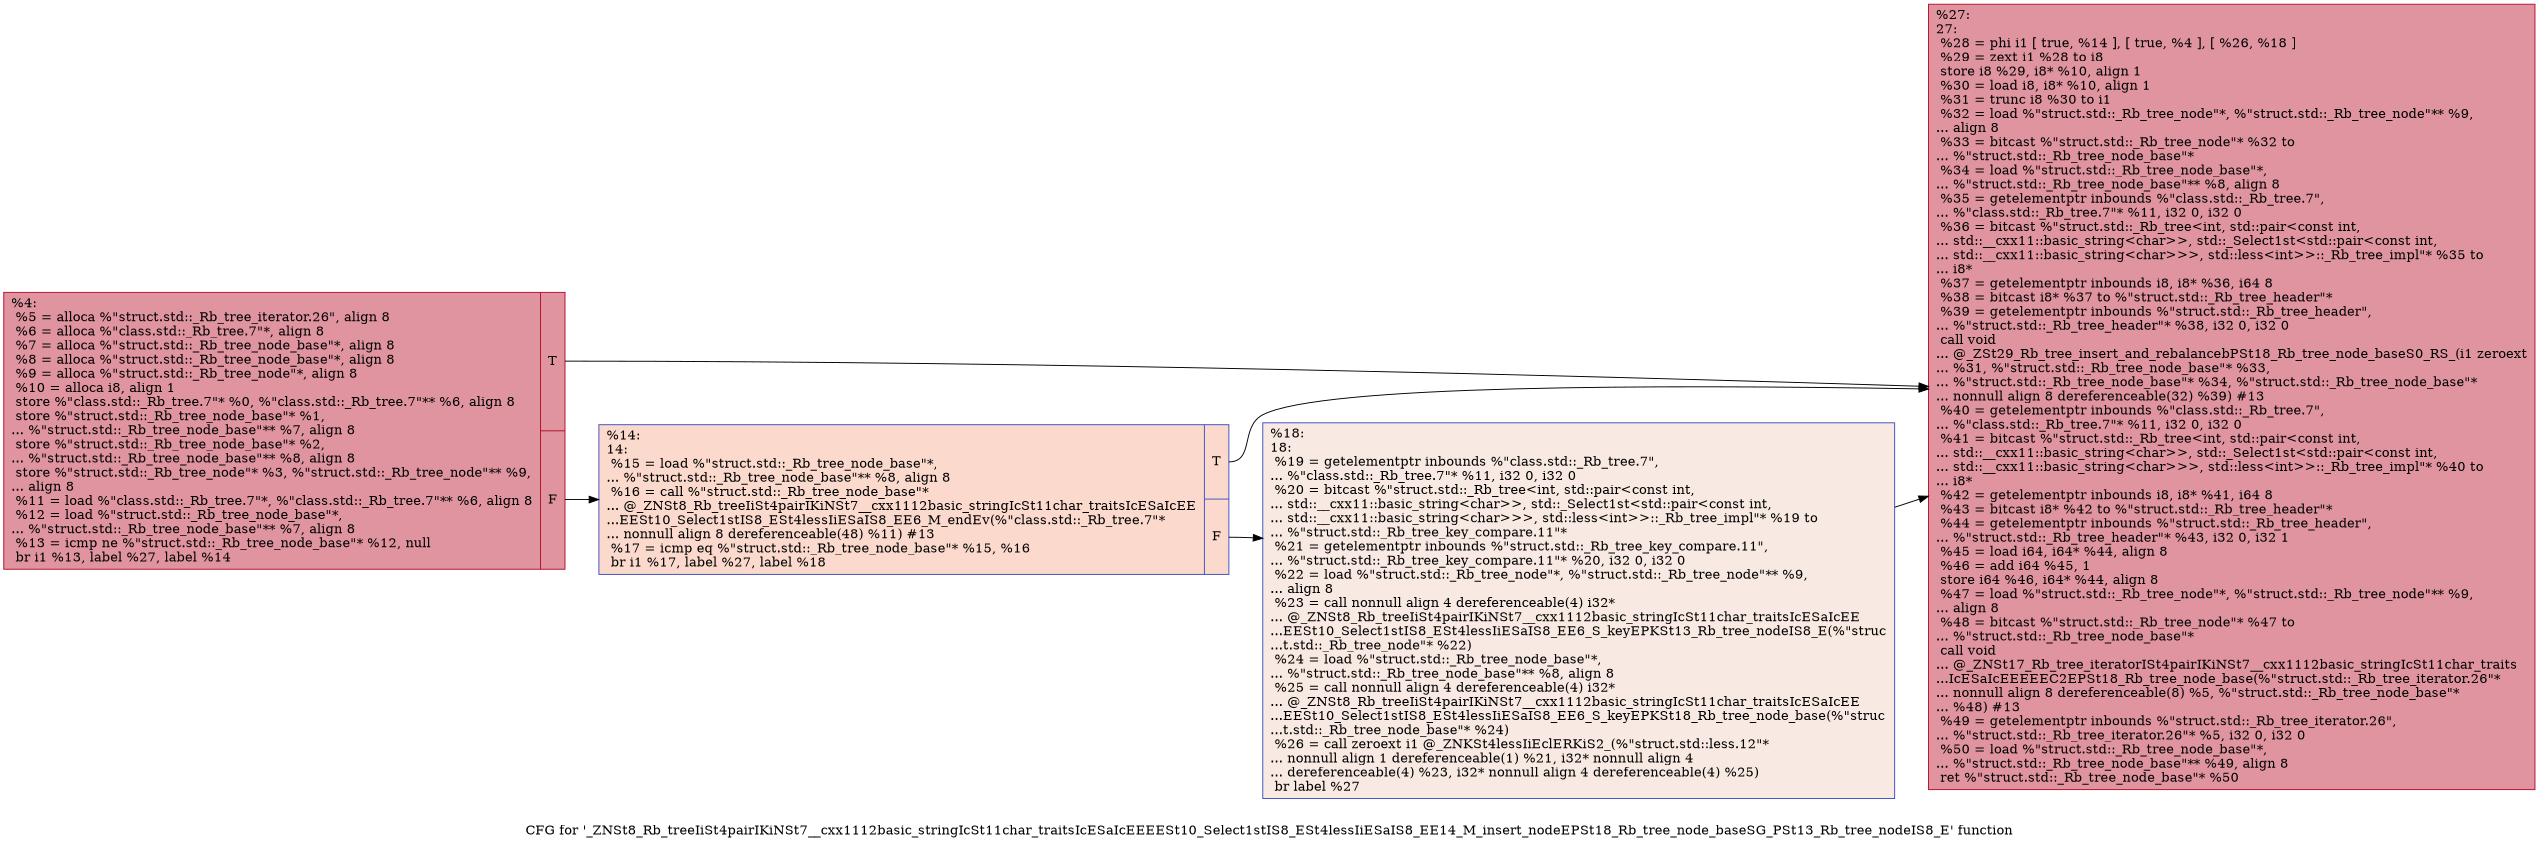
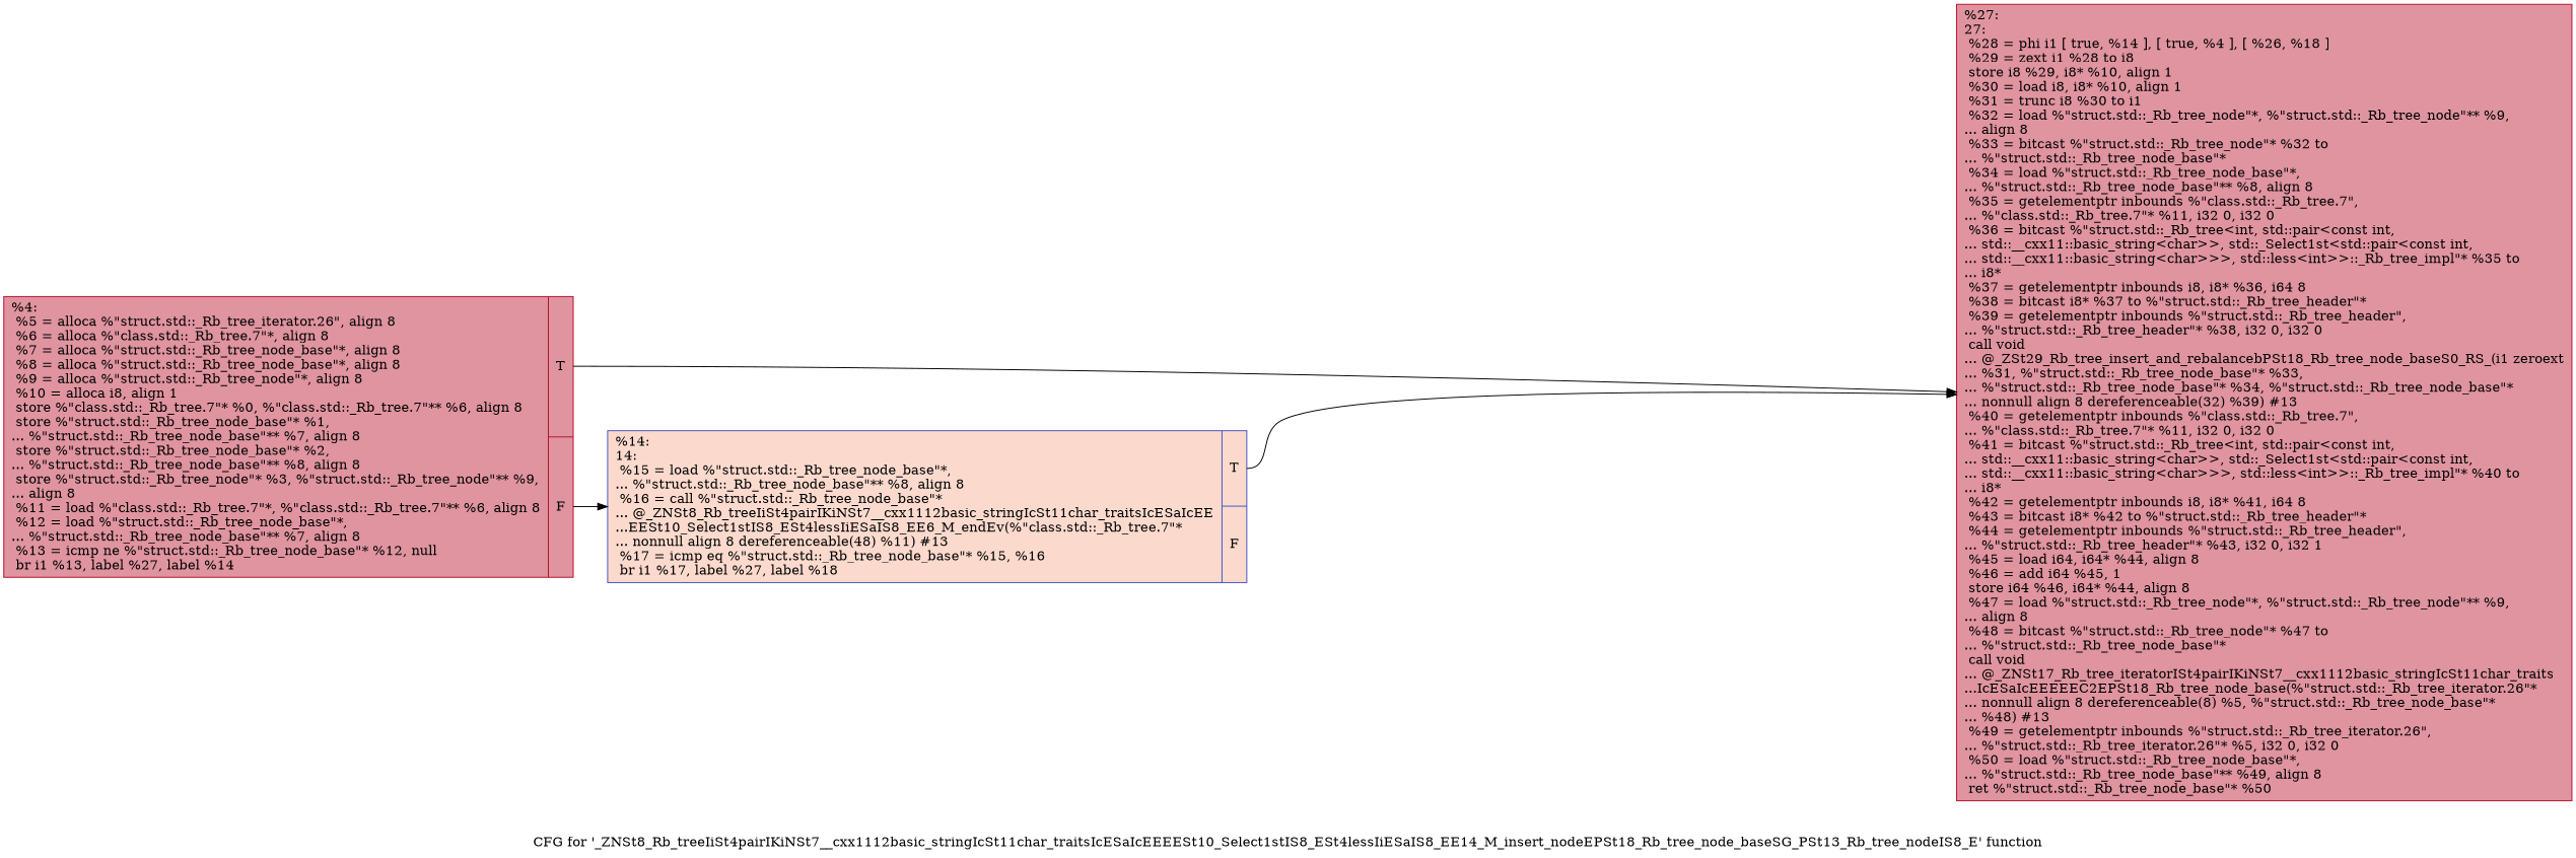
  digraph {
    label="CFG for '_ZNSt8_Rb_treeIiSt4pairIKiNSt7__cxx1112basic_stringIcSt11char_traitsIcESaIcEEEESt10_Select1stIS8_ESt4lessIiESaIS8_EE14_M_insert_nodeEPSt18_Rb_tree_node_baseSG_PSt13_Rb_tree_nodeIS8_E' function"
    rankdir=LR
    node [color="#b70d28ff" fillcolor="#b70d2870" shape=record style=filled]
    edge [tailport=s0]
    n1 [label="{%4:\l  %5 = alloca %\"struct.std::_Rb_tree_iterator.26\", align 8\l  %6 = alloca %\"class.std::_Rb_tree.7\"*, align 8\l  %7 = alloca %\"struct.std::_Rb_tree_node_base\"*, align 8\l  %8 = alloca %\"struct.std::_Rb_tree_node_base\"*, align 8\l  %9 = alloca %\"struct.std::_Rb_tree_node\"*, align 8\l  %10 = alloca i8, align 1\l  store %\"class.std::_Rb_tree.7\"* %0, %\"class.std::_Rb_tree.7\"** %6, align 8\l  store %\"struct.std::_Rb_tree_node_base\"* %1,\l... %\"struct.std::_Rb_tree_node_base\"** %7, align 8\l  store %\"struct.std::_Rb_tree_node_base\"* %2,\l... %\"struct.std::_Rb_tree_node_base\"** %8, align 8\l  store %\"struct.std::_Rb_tree_node\"* %3, %\"struct.std::_Rb_tree_node\"** %9,\l... align 8\l  %11 = load %\"class.std::_Rb_tree.7\"*, %\"class.std::_Rb_tree.7\"** %6, align 8\l  %12 = load %\"struct.std::_Rb_tree_node_base\"*,\l... %\"struct.std::_Rb_tree_node_base\"** %7, align 8\l  %13 = icmp ne %\"struct.std::_Rb_tree_node_base\"* %12, null\l  br i1 %13, label %27, label %14\l|{<s0>T|<s1>F}}"]
    n2 [label="{%27:\l27:                                               \l  %28 = phi i1 [ true, %14 ], [ true, %4 ], [ %26, %18 ]\l  %29 = zext i1 %28 to i8\l  store i8 %29, i8* %10, align 1\l  %30 = load i8, i8* %10, align 1\l  %31 = trunc i8 %30 to i1\l  %32 = load %\"struct.std::_Rb_tree_node\"*, %\"struct.std::_Rb_tree_node\"** %9,\l... align 8\l  %33 = bitcast %\"struct.std::_Rb_tree_node\"* %32 to\l... %\"struct.std::_Rb_tree_node_base\"*\l  %34 = load %\"struct.std::_Rb_tree_node_base\"*,\l... %\"struct.std::_Rb_tree_node_base\"** %8, align 8\l  %35 = getelementptr inbounds %\"class.std::_Rb_tree.7\",\l... %\"class.std::_Rb_tree.7\"* %11, i32 0, i32 0\l  %36 = bitcast %\"struct.std::_Rb_tree\<int, std::pair\<const int,\l... std::__cxx11::basic_string\<char\>\>, std::_Select1st\<std::pair\<const int,\l... std::__cxx11::basic_string\<char\>\>\>, std::less\<int\>\>::_Rb_tree_impl\"* %35 to\l... i8*\l  %37 = getelementptr inbounds i8, i8* %36, i64 8\l  %38 = bitcast i8* %37 to %\"struct.std::_Rb_tree_header\"*\l  %39 = getelementptr inbounds %\"struct.std::_Rb_tree_header\",\l... %\"struct.std::_Rb_tree_header\"* %38, i32 0, i32 0\l  call void\l... @_ZSt29_Rb_tree_insert_and_rebalancebPSt18_Rb_tree_node_baseS0_RS_(i1 zeroext\l... %31, %\"struct.std::_Rb_tree_node_base\"* %33,\l... %\"struct.std::_Rb_tree_node_base\"* %34, %\"struct.std::_Rb_tree_node_base\"*\l... nonnull align 8 dereferenceable(32) %39) #13\l  %40 = getelementptr inbounds %\"class.std::_Rb_tree.7\",\l... %\"class.std::_Rb_tree.7\"* %11, i32 0, i32 0\l  %41 = bitcast %\"struct.std::_Rb_tree\<int, std::pair\<const int,\l... std::__cxx11::basic_string\<char\>\>, std::_Select1st\<std::pair\<const int,\l... std::__cxx11::basic_string\<char\>\>\>, std::less\<int\>\>::_Rb_tree_impl\"* %40 to\l... i8*\l  %42 = getelementptr inbounds i8, i8* %41, i64 8\l  %43 = bitcast i8* %42 to %\"struct.std::_Rb_tree_header\"*\l  %44 = getelementptr inbounds %\"struct.std::_Rb_tree_header\",\l... %\"struct.std::_Rb_tree_header\"* %43, i32 0, i32 1\l  %45 = load i64, i64* %44, align 8\l  %46 = add i64 %45, 1\l  store i64 %46, i64* %44, align 8\l  %47 = load %\"struct.std::_Rb_tree_node\"*, %\"struct.std::_Rb_tree_node\"** %9,\l... align 8\l  %48 = bitcast %\"struct.std::_Rb_tree_node\"* %47 to\l... %\"struct.std::_Rb_tree_node_base\"*\l  call void\l... @_ZNSt17_Rb_tree_iteratorISt4pairIKiNSt7__cxx1112basic_stringIcSt11char_traits\l...IcESaIcEEEEEC2EPSt18_Rb_tree_node_base(%\"struct.std::_Rb_tree_iterator.26\"*\l... nonnull align 8 dereferenceable(8) %5, %\"struct.std::_Rb_tree_node_base\"*\l... %48) #13\l  %49 = getelementptr inbounds %\"struct.std::_Rb_tree_iterator.26\",\l... %\"struct.std::_Rb_tree_iterator.26\"* %5, i32 0, i32 0\l  %50 = load %\"struct.std::_Rb_tree_node_base\"*,\l... %\"struct.std::_Rb_tree_node_base\"** %49, align 8\l  ret %\"struct.std::_Rb_tree_node_base\"* %50\l}"]
    n3 [color="#3d50c3ff" fillcolor="#f7ac8e70" label="{%14:\l14:                                               \l  %15 = load %\"struct.std::_Rb_tree_node_base\"*,\l... %\"struct.std::_Rb_tree_node_base\"** %8, align 8\l  %16 = call %\"struct.std::_Rb_tree_node_base\"*\l... @_ZNSt8_Rb_treeIiSt4pairIKiNSt7__cxx1112basic_stringIcSt11char_traitsIcESaIcEE\l...EESt10_Select1stIS8_ESt4lessIiESaIS8_EE6_M_endEv(%\"class.std::_Rb_tree.7\"*\l... nonnull align 8 dereferenceable(48) %11) #13\l  %17 = icmp eq %\"struct.std::_Rb_tree_node_base\"* %15, %16\l  br i1 %17, label %27, label %18\l|{<s0>T|<s1>F}}"]
-   n4 [color="#3d50c3ff" fillcolor="#efcebd70" label="{%18:\l18:                                               \l  %19 = getelementptr inbounds %\"class.std::_Rb_tree.7\",\l... %\"class.std::_Rb_tree.7\"* %11, i32 0, i32 0\l  %20 = bitcast %\"struct.std::_Rb_tree\<int, std::pair\<const int,\l... std::__cxx11::basic_string\<char\>\>, std::_Select1st\<std::pair\<const int,\l... std::__cxx11::basic_string\<char\>\>\>, std::less\<int\>\>::_Rb_tree_impl\"* %19 to\l... %\"struct.std::_Rb_tree_key_compare.11\"*\l  %21 = getelementptr inbounds %\"struct.std::_Rb_tree_key_compare.11\",\l... %\"struct.std::_Rb_tree_key_compare.11\"* %20, i32 0, i32 0\l  %22 = load %\"struct.std::_Rb_tree_node\"*, %\"struct.std::_Rb_tree_node\"** %9,\l... align 8\l  %23 = call nonnull align 4 dereferenceable(4) i32*\l... @_ZNSt8_Rb_treeIiSt4pairIKiNSt7__cxx1112basic_stringIcSt11char_traitsIcESaIcEE\l...EESt10_Select1stIS8_ESt4lessIiESaIS8_EE6_S_keyEPKSt13_Rb_tree_nodeIS8_E(%\"struc\l...t.std::_Rb_tree_node\"* %22)\l  %24 = load %\"struct.std::_Rb_tree_node_base\"*,\l... %\"struct.std::_Rb_tree_node_base\"** %8, align 8\l  %25 = call nonnull align 4 dereferenceable(4) i32*\l... @_ZNSt8_Rb_treeIiSt4pairIKiNSt7__cxx1112basic_stringIcSt11char_traitsIcESaIcEE\l...EESt10_Select1stIS8_ESt4lessIiESaIS8_EE6_S_keyEPKSt18_Rb_tree_node_base(%\"struc\l...t.std::_Rb_tree_node_base\"* %24)\l  %26 = call zeroext i1 @_ZNKSt4lessIiEclERKiS2_(%\"struct.std::less.12\"*\l... nonnull align 1 dereferenceable(1) %21, i32* nonnull align 4\l... dereferenceable(4) %23, i32* nonnull align 4 dereferenceable(4) %25)\l  br label %27\l}"]
    n1 -> n2
    n1 -> n3 [tailport=s1]
    n3 -> n2
-   n3 -> n4 [tailport=s1]
-   n4 -> n2 [tailport=""]
  }
